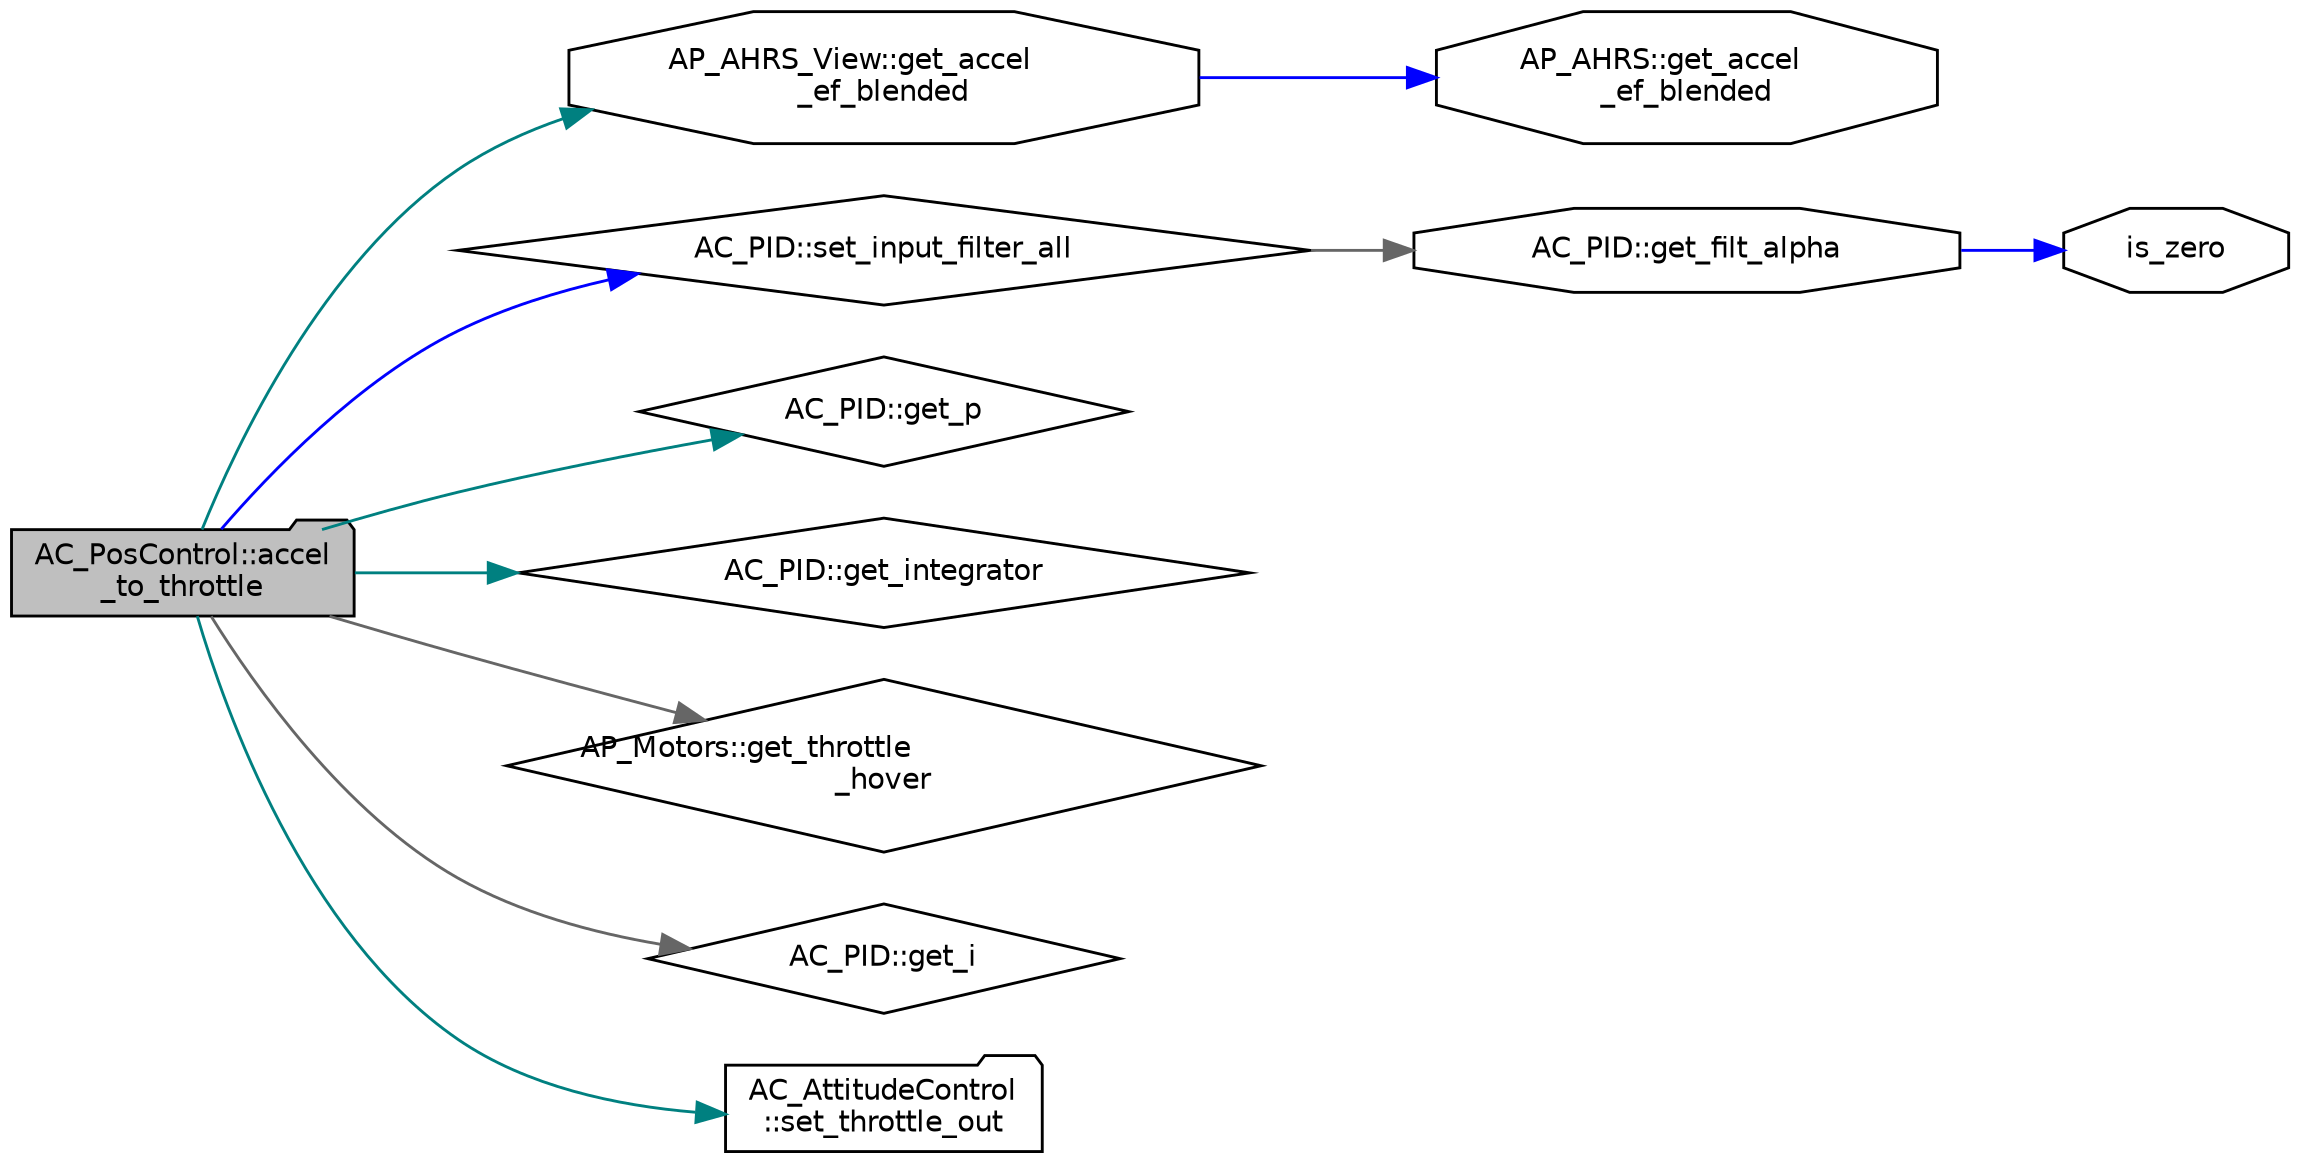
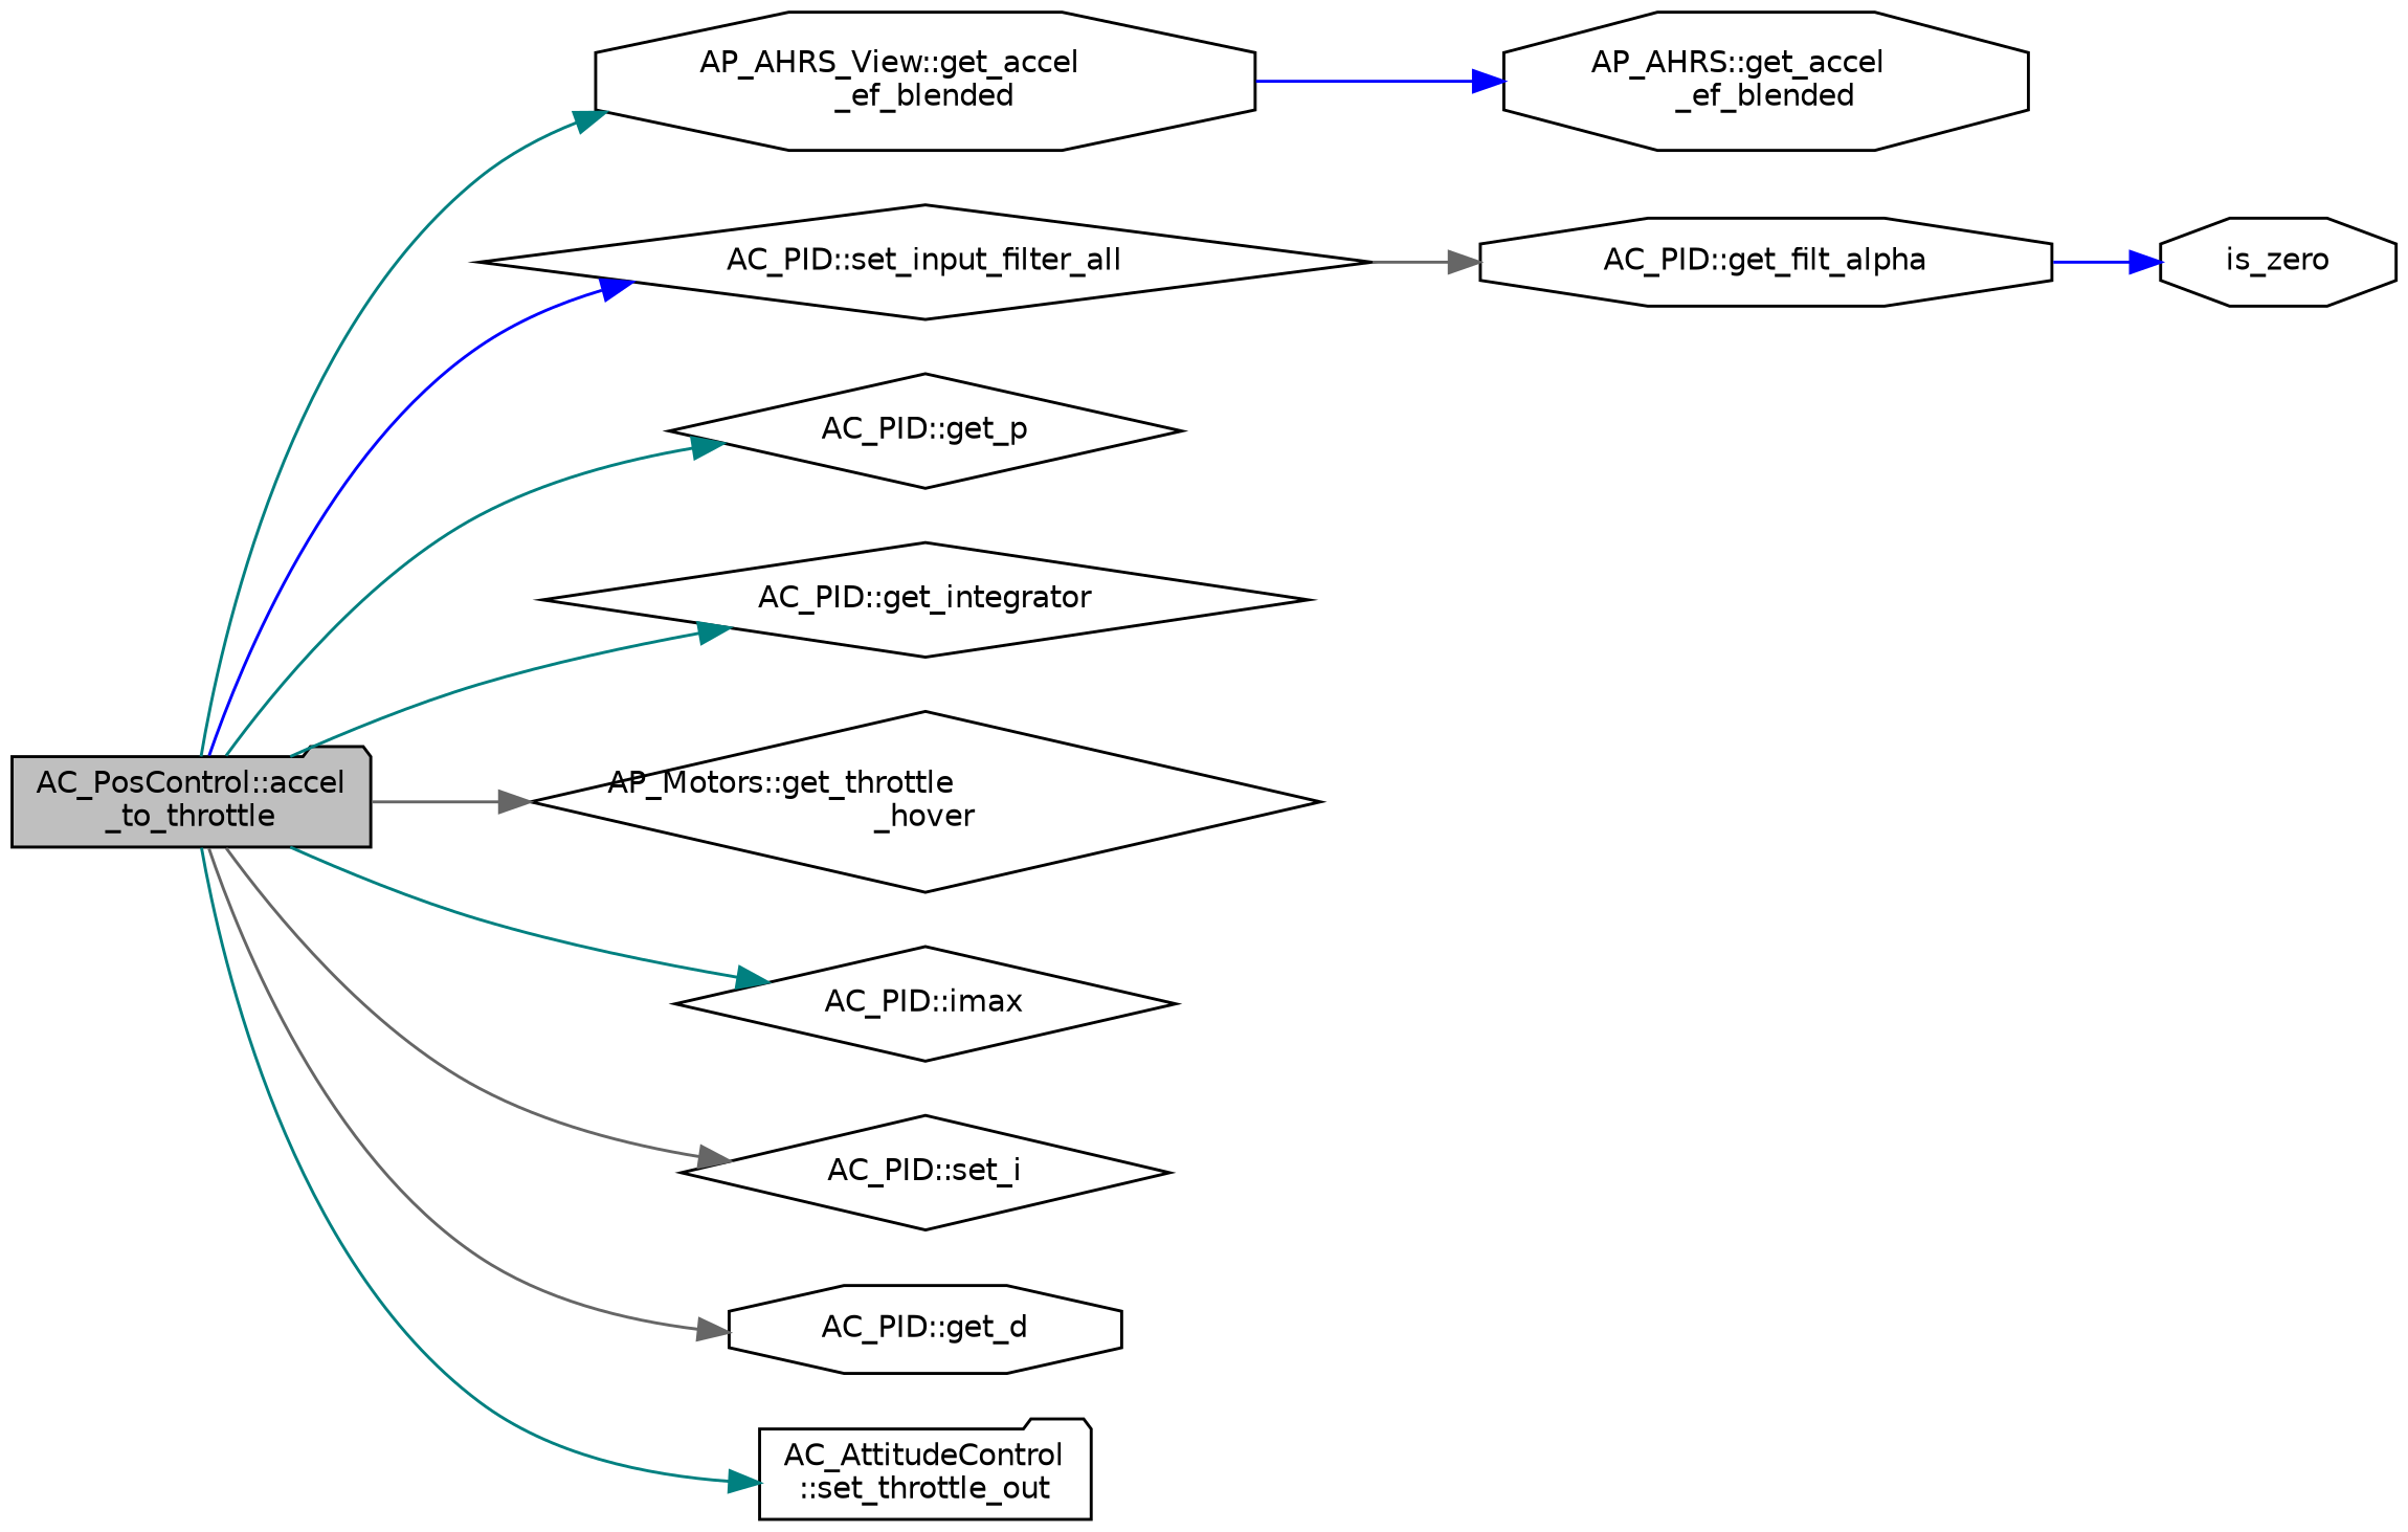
  digraph {
    rankdir=LR
    node [color=black fillcolor=white fontname=Helvetica fontsize=10 shape=diamond style=filled]
    edge [color=teal fontname=Helvetica fontsize=10 labelfontname=Helvetica labelfontsize=10 style=solid]
    n1 [fillcolor=grey75 fontcolor=black height=0.2 label="AC_PosControl::accel\l_to_throttle" shape=folder width=0.4]
    n2 [height=0.2 label="AP_AHRS_View::get_accel\l_ef_blended" shape=octagon width=0.4]
    n3 [height=0.2 label="AC_PID::set_input_filter_all" width=0.4]
    n4 [height=0.2 label="AC_PID::get_p" width=0.4]
    n5 [height=0.2 label="AC_PID::get_integrator" width=0.4]
    n6 [height=0.2 label="AP_Motors::get_throttle\l_hover" width=0.4]
-   n8 [height=0.2 label="AC_PID::get_i" width=0.4]
+   n7 [height=0.2 label="AC_PID::imax" width=0.4]
+   n8 [height=0.2 label="AC_PID::set_i" width=0.4]
+   n9 [height=0.2 label="AC_PID::get_d" shape=octagon width=0.4]
    n10 [height=0.2 label="AC_AttitudeControl\l::set_throttle_out" shape=folder width=0.4]
    n11 [height=0.2 label="AP_AHRS::get_accel\l_ef_blended" shape=octagon width=0.4]
    n12 [height=0.2 label="AC_PID::get_filt_alpha" shape=octagon width=0.4]
    n13 [height=0.2 label=is_zero shape=octagon width=0.4]
    n1 -> n2
    n1 -> n3 [color=blue]
    n1 -> n4
    n1 -> n5
    n1 -> n6 [color=gray40]
+   n1 -> n7
    n1 -> n8 [color=gray40]
+   n1 -> n9 [color=gray40]
    n1 -> n10
    n2 -> n11 [color=blue]
    n3 -> n12 [color=gray40]
    n12 -> n13 [color=blue]
  }
